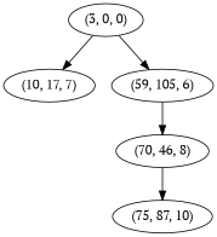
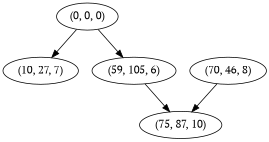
  digraph {
    fontname="PT Serif"
    node [fontname="PT Serif"]
    edge [fontname="PT Serif"]
-   "(0, 0, 0)" [label="(3, 0, 0)"]
-   "(10, 17, 7)"
+   "(0, 0, 0)"
+   "(10, 17, 7)" [label="(10, 27, 7)"]
    "(59, 105, 6)"
    n4 [label="(70, 46, 8)"]
    n5 [label="(75, 87, 10)"]
    "(0, 0, 0)" -> "(10, 17, 7)"
    "(0, 0, 0)" -> "(59, 105, 6)"
-   "(59, 105, 6)" -> n4
+   "(59, 105, 6)" -> n5
    n4 -> n5
  }
